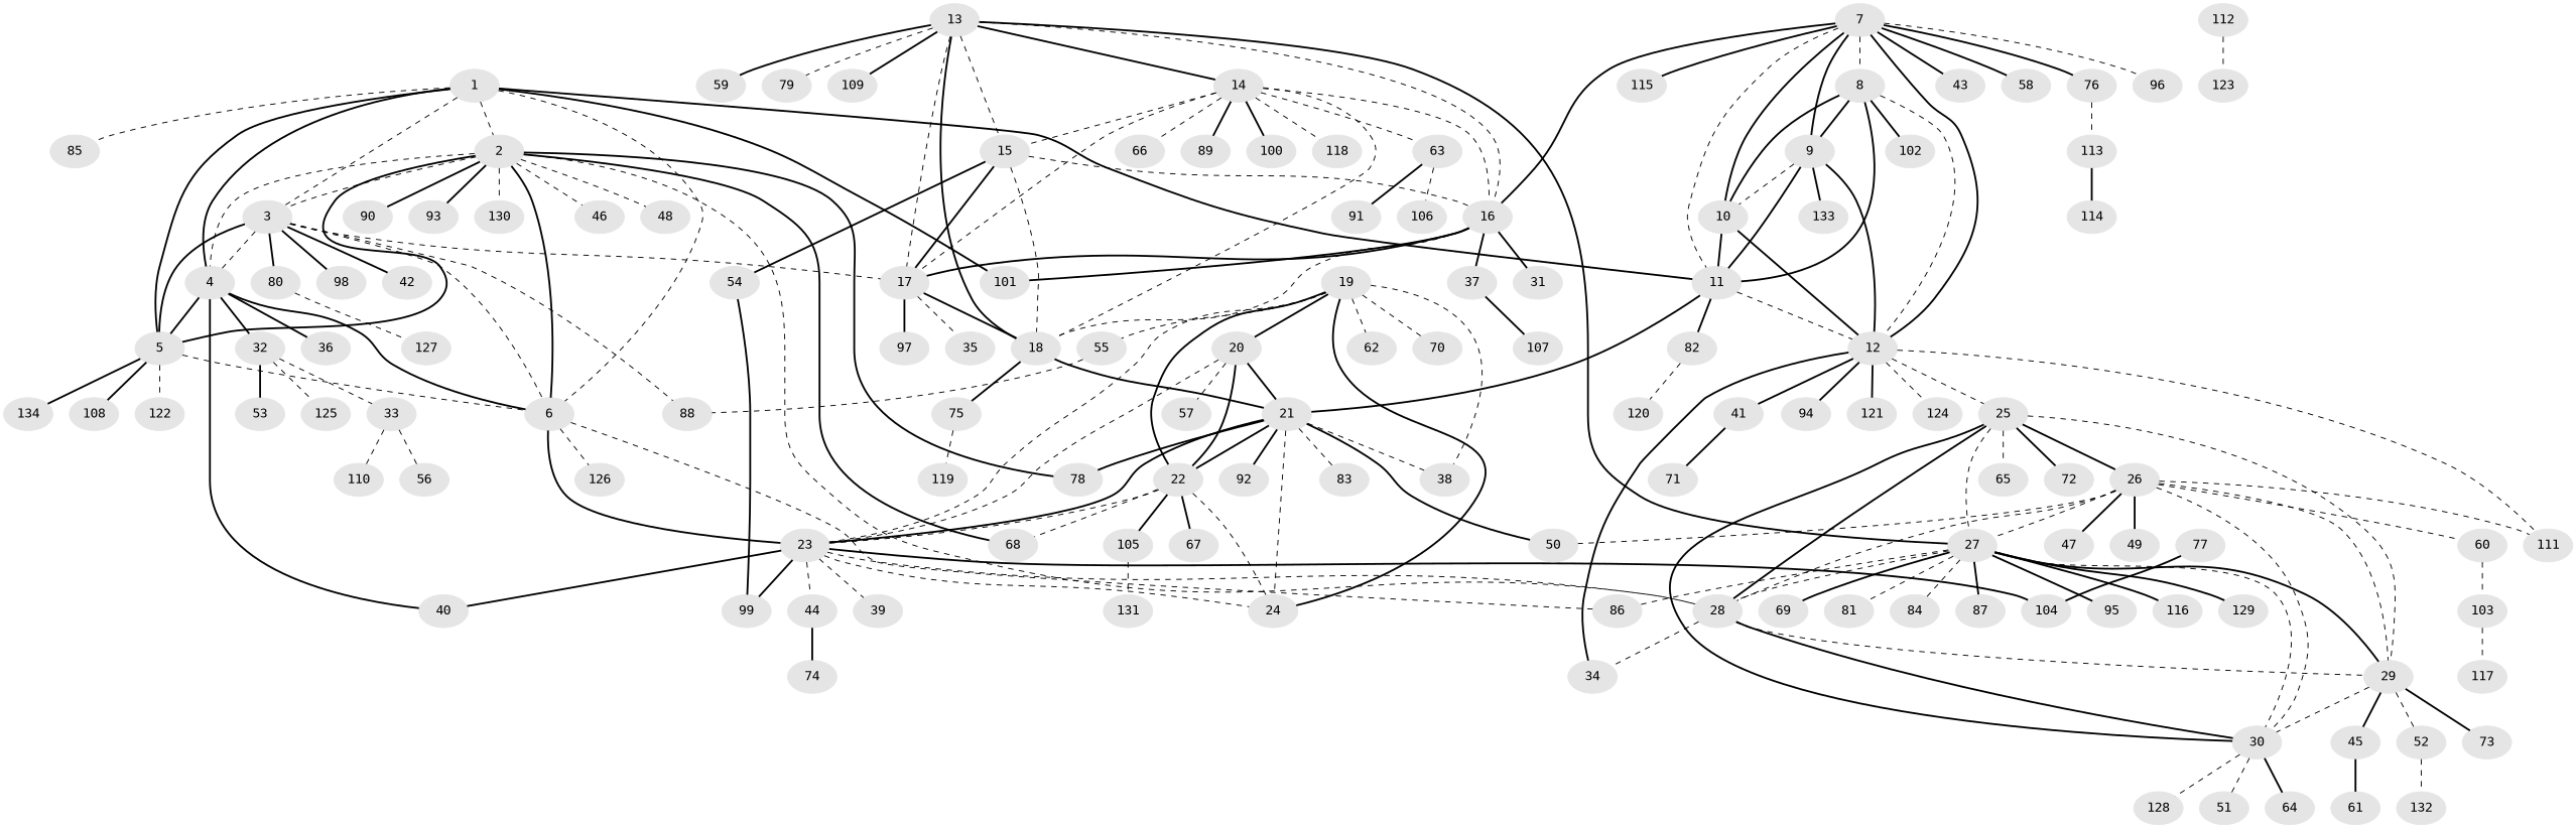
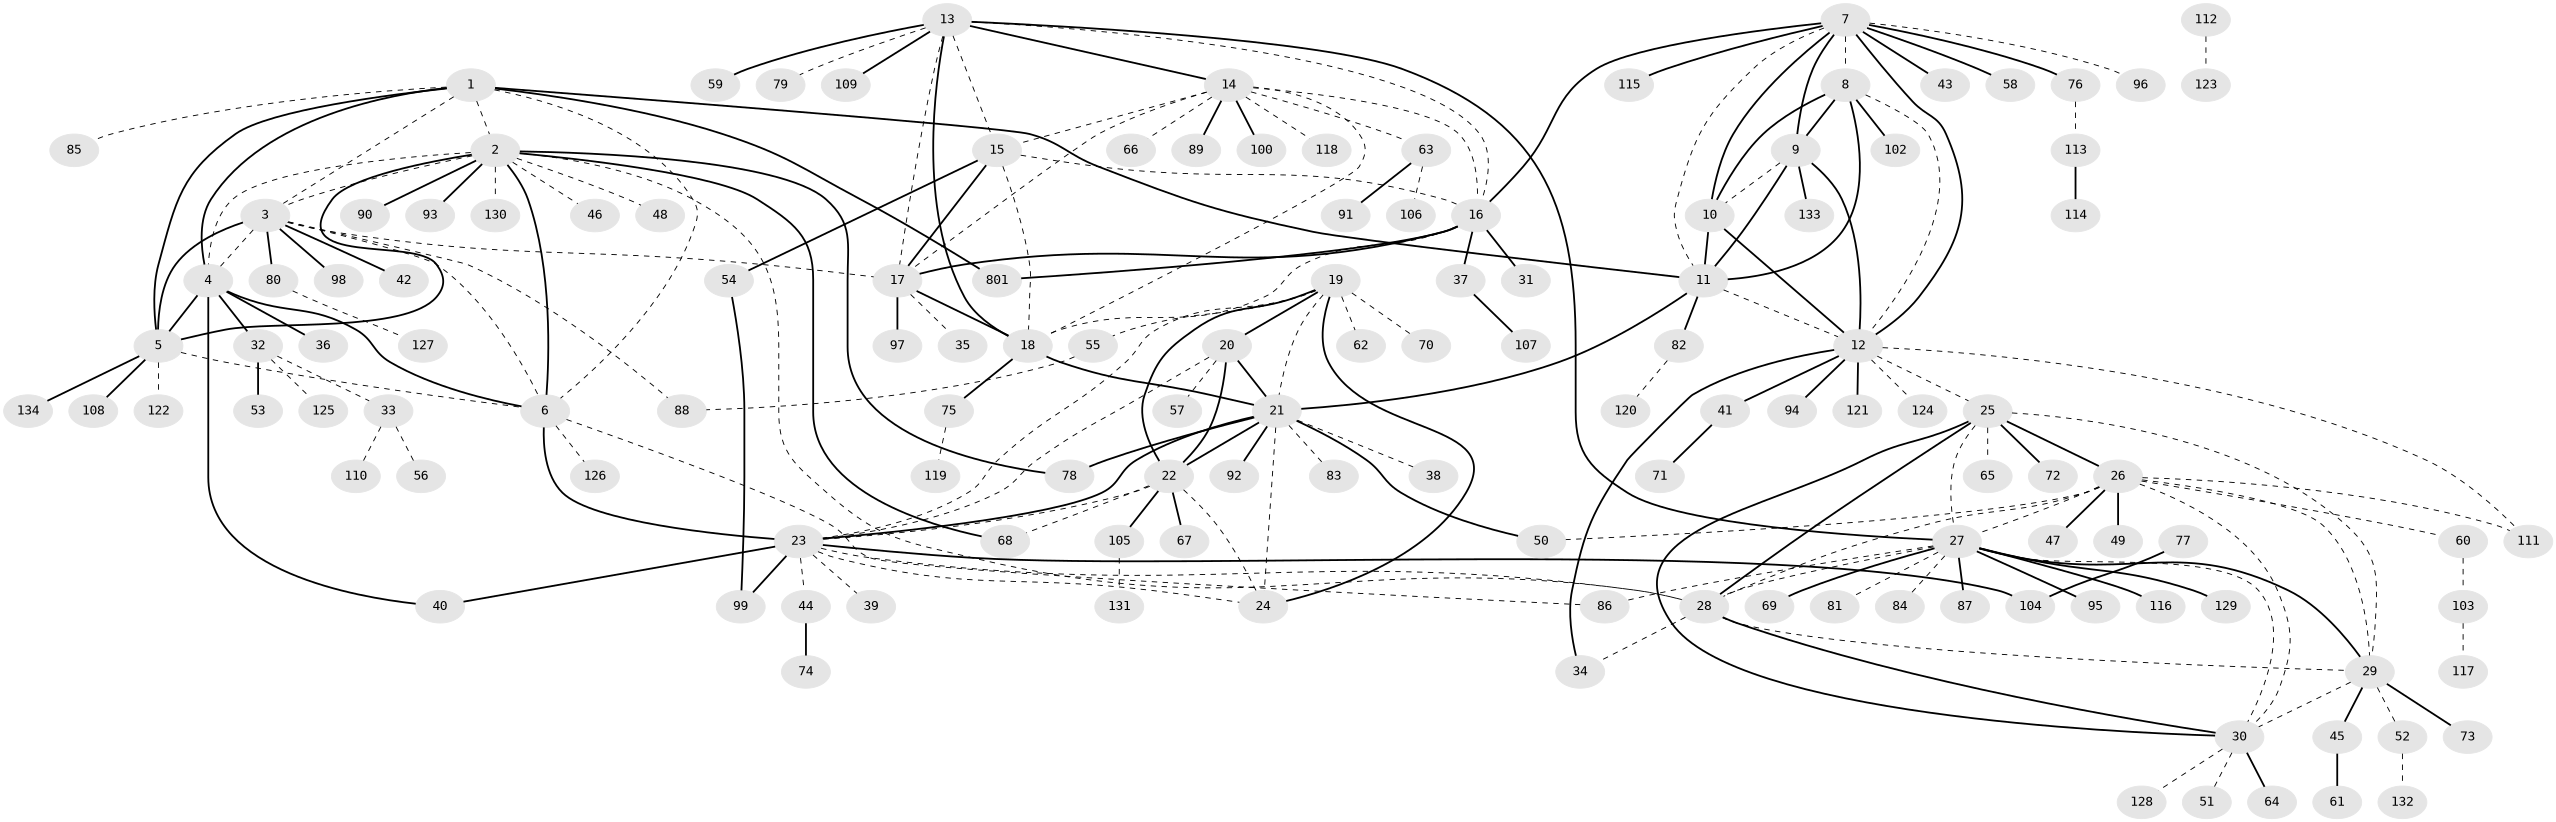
  graph {
    fontname="DejaVu Sans Mono"
    node [color=gray90 fontname="DejaVu Sans Mono" style=filled]
    edge [fontname="DejaVu Sans Mono" style=bold]
    1
    2
    3
    4
    5
    6
    11
    85
-   101
+   101 [label=801]
    28
    46
    48
    68
    78
    90
    93
    130
    17
    42
    80
    88
    98
    32
    36
    40
    108
    122
    134
    23
    86
    126
    12
    21
    82
    34
    29
    30
    18
    35
    97
    127
    33
    53
    125
    24
    39
    44
    99
    104
    7
    8
    9
    10
    16
    43
    58
    76
    96
    115
    102
    133
    25
    41
    94
    111
    121
    124
    31
    37
    113
    22
    38
    50
    83
    92
    120
    27
    26
    65
    72
    71
    13
    14
    15
    59
    79
    109
    63
    66
    89
    100
    118
    54
    75
    69
    81
    84
    87
    95
    116
    129
    91
    106
    107
    77
    119
    19
    20
    55
    62
    70
    57
    67
    105
    131
    74
    47
    49
    60
    45
    52
    73
    51
    64
    128
    103
    112
    123
    61
    132
    56
    110
    117
    114
    1 -- 2 [style=dashed]
    1 -- 3 [style=dashed]
    1 -- 4
    1 -- 5
    1 -- 6 [style=dashed]
    1 -- 11
    1 -- 85 [style=dashed]
    1 -- 101
    2 -- 3 [style=dashed]
    2 -- 4 [style=dashed]
    2 -- 5
    2 -- 6
    2 -- 28 [style=dashed]
    2 -- 46 [style=dashed]
    2 -- 48 [style=dashed]
    2 -- 68
    2 -- 78
    2 -- 90
    2 -- 93
    2 -- 130 [style=dashed]
    3 -- 4 [style=dashed]
    3 -- 5
    3 -- 6 [style=dashed]
    3 -- 17 [style=dashed]
    3 -- 42
    3 -- 80
    3 -- 88 [style=dashed]
    3 -- 98
    4 -- 5
    4 -- 6
    4 -- 32
    4 -- 36
    4 -- 40
    5 -- 6 [style=dashed]
    5 -- 108
    5 -- 122 [style=dashed]
    5 -- 134
    6 -- 23
    6 -- 86 [style=dashed]
    6 -- 126 [style=dashed]
    11 -- 12 [style=dashed]
    11 -- 21
    11 -- 82
    28 -- 34 [style=dashed]
    28 -- 29 [style=dashed]
    28 -- 30
    17 -- 18
    17 -- 35 [style=dashed]
    17 -- 97
    80 -- 127 [style=dashed]
    32 -- 33 [style=dashed]
    32 -- 53
    32 -- 125 [style=dashed]
    23 -- 28 [style=dashed]
    23 -- 40
    23 -- 24 [style=dashed]
    23 -- 39 [style=dashed]
    23 -- 44 [style=dashed]
    23 -- 99
    23 -- 104
    12 -- 34
    12 -- 25 [style=dashed]
    12 -- 41
    12 -- 94
    12 -- 111 [style=dashed]
    12 -- 121
    12 -- 124 [style=dashed]
    21 -- 78
    21 -- 23
    21 -- 24 [style=dashed]
    21 -- 22
    21 -- 38 [style=dashed]
    21 -- 50
    21 -- 83 [style=dashed]
    21 -- 92
    82 -- 120 [style=dashed]
    29 -- 30 [style=dashed]
    29 -- 45
    29 -- 52 [style=dashed]
    29 -- 73
    30 -- 51 [style=dashed]
    30 -- 64
    30 -- 128 [style=dashed]
    18 -- 21
    18 -- 75
    33 -- 56 [style=dashed]
    33 -- 110 [style=dashed]
    44 -- 74
    7 -- 11 [style=dashed]
    7 -- 12
    7 -- 8 [style=dashed]
    7 -- 9
    7 -- 10
    7 -- 16
    7 -- 43
    7 -- 58
    7 -- 76
    7 -- 96 [style=dashed]
    7 -- 115
    8 -- 11
    8 -- 12 [style=dashed]
    8 -- 9
    8 -- 10
    8 -- 102
    9 -- 11
    9 -- 12
    9 -- 10 [style=dashed]
    9 -- 133
    10 -- 11
    10 -- 12
    16 -- 101
    16 -- 17
    16 -- 18 [style=dashed]
    16 -- 31
    16 -- 37
    76 -- 113 [style=dashed]
    25 -- 28
    25 -- 29 [style=dashed]
    25 -- 30
    25 -- 27 [style=dashed]
    25 -- 26
    25 -- 65 [style=dashed]
    25 -- 72
    41 -- 71
    37 -- 107
    113 -- 114
    22 -- 68 [style=dashed]
    22 -- 23 [style=dashed]
    22 -- 24 [style=dashed]
    22 -- 67
    22 -- 105
    27 -- 28 [style=dashed]
    27 -- 86 [style=dashed]
    27 -- 29
    27 -- 30 [style=dashed]
    27 -- 69
    27 -- 81 [style=dashed]
    27 -- 84 [style=dashed]
    27 -- 87
    27 -- 95
    27 -- 116
    27 -- 129
    26 -- 28 [style=dashed]
    26 -- 29 [style=dashed]
    26 -- 30 [style=dashed]
    26 -- 111 [style=dashed]
    26 -- 50 [style=dashed]
    26 -- 27 [style=dashed]
    26 -- 47
    26 -- 49
    26 -- 60 [style=dashed]
    13 -- 17 [style=dashed]
    13 -- 18
    13 -- 16 [style=dashed]
    13 -- 27
    13 -- 14
    13 -- 15 [style=dashed]
    13 -- 59
    13 -- 79 [style=dashed]
    13 -- 109
    14 -- 17 [style=dashed]
    14 -- 18 [style=dashed]
    14 -- 16 [style=dashed]
    14 -- 15 [style=dashed]
    14 -- 63 [style=dashed]
    14 -- 66 [style=dashed]
    14 -- 89
    14 -- 100
    14 -- 118 [style=dashed]
    15 -- 17
    15 -- 18 [style=dashed]
    15 -- 16 [style=dashed]
    15 -- 54
    63 -- 91
    63 -- 106 [style=dashed]
    54 -- 99
    75 -- 119 [style=dashed]
    77 -- 104
    19 -- 23 [style=dashed]
-   19 -- 38 [style=dashed]
+   19 -- 21 [style=dashed]
    19 -- 24
    19 -- 22
    19 -- 20
    19 -- 55 [style=dashed]
    19 -- 62 [style=dashed]
    19 -- 70 [style=dashed]
    20 -- 23 [style=dashed]
    20 -- 21
    20 -- 22
    20 -- 57 [style=dashed]
    55 -- 88 [style=dashed]
    105 -- 131 [style=dashed]
    60 -- 103 [style=dashed]
    45 -- 61
    52 -- 132 [style=dashed]
    103 -- 117 [style=dashed]
    112 -- 123 [style=dashed]
  }
